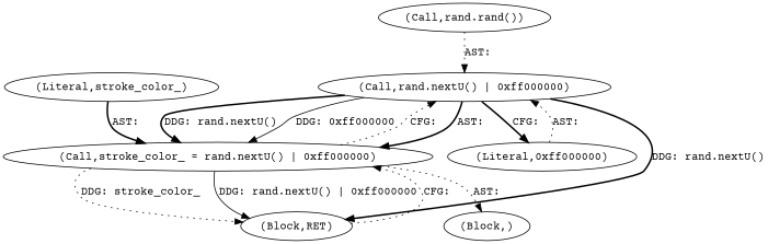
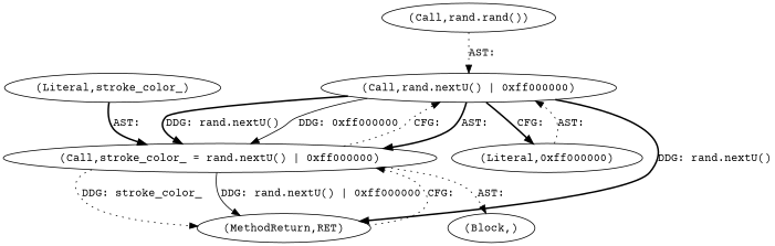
  digraph {
    fontname="Courier Prime"
    node [fontname="Courier Prime"]
    edge [fontname="Courier Prime" style=dotted]
    n1 [label="(Call,rand.nextU() | 0xff000000)"]
    n2 [label="(Call,stroke_color_ = rand.nextU() | 0xff000000)"]
    n3 [label="(Literal,0xff000000)"]
-   n4 [label="(Block,RET)"]
+   n4 [label="(MethodReturn,RET)"]
    n5 [label="(Block,)"]
    n6 [label="(Literal,stroke_color_)"]
    n7 [label="(Call,rand.rand())"]
    n1 -> n2 [label="AST: " style=bold]
    n1 -> n2 [label="DDG: rand.nextU()" style=bold]
    n1 -> n2 [label="DDG: 0xff000000" style=solid]
    n1 -> n3 [label="CFG: " style=bold]
    n1 -> n4 [label="DDG: rand.nextU()" style=bold]
    n2 -> n1 [label="CFG: "]
    n2 -> n4 [label="DDG: stroke_color_"]
    n2 -> n4 [label="DDG: rand.nextU() | 0xff000000" style=solid]
    n2 -> n5 [label="AST: "]
    n3 -> n1 [label="AST: "]
    n4 -> n2 [label="CFG: "]
    n6 -> n2 [label="AST: " style=bold]
    n7 -> n1 [label="AST: "]
  }
